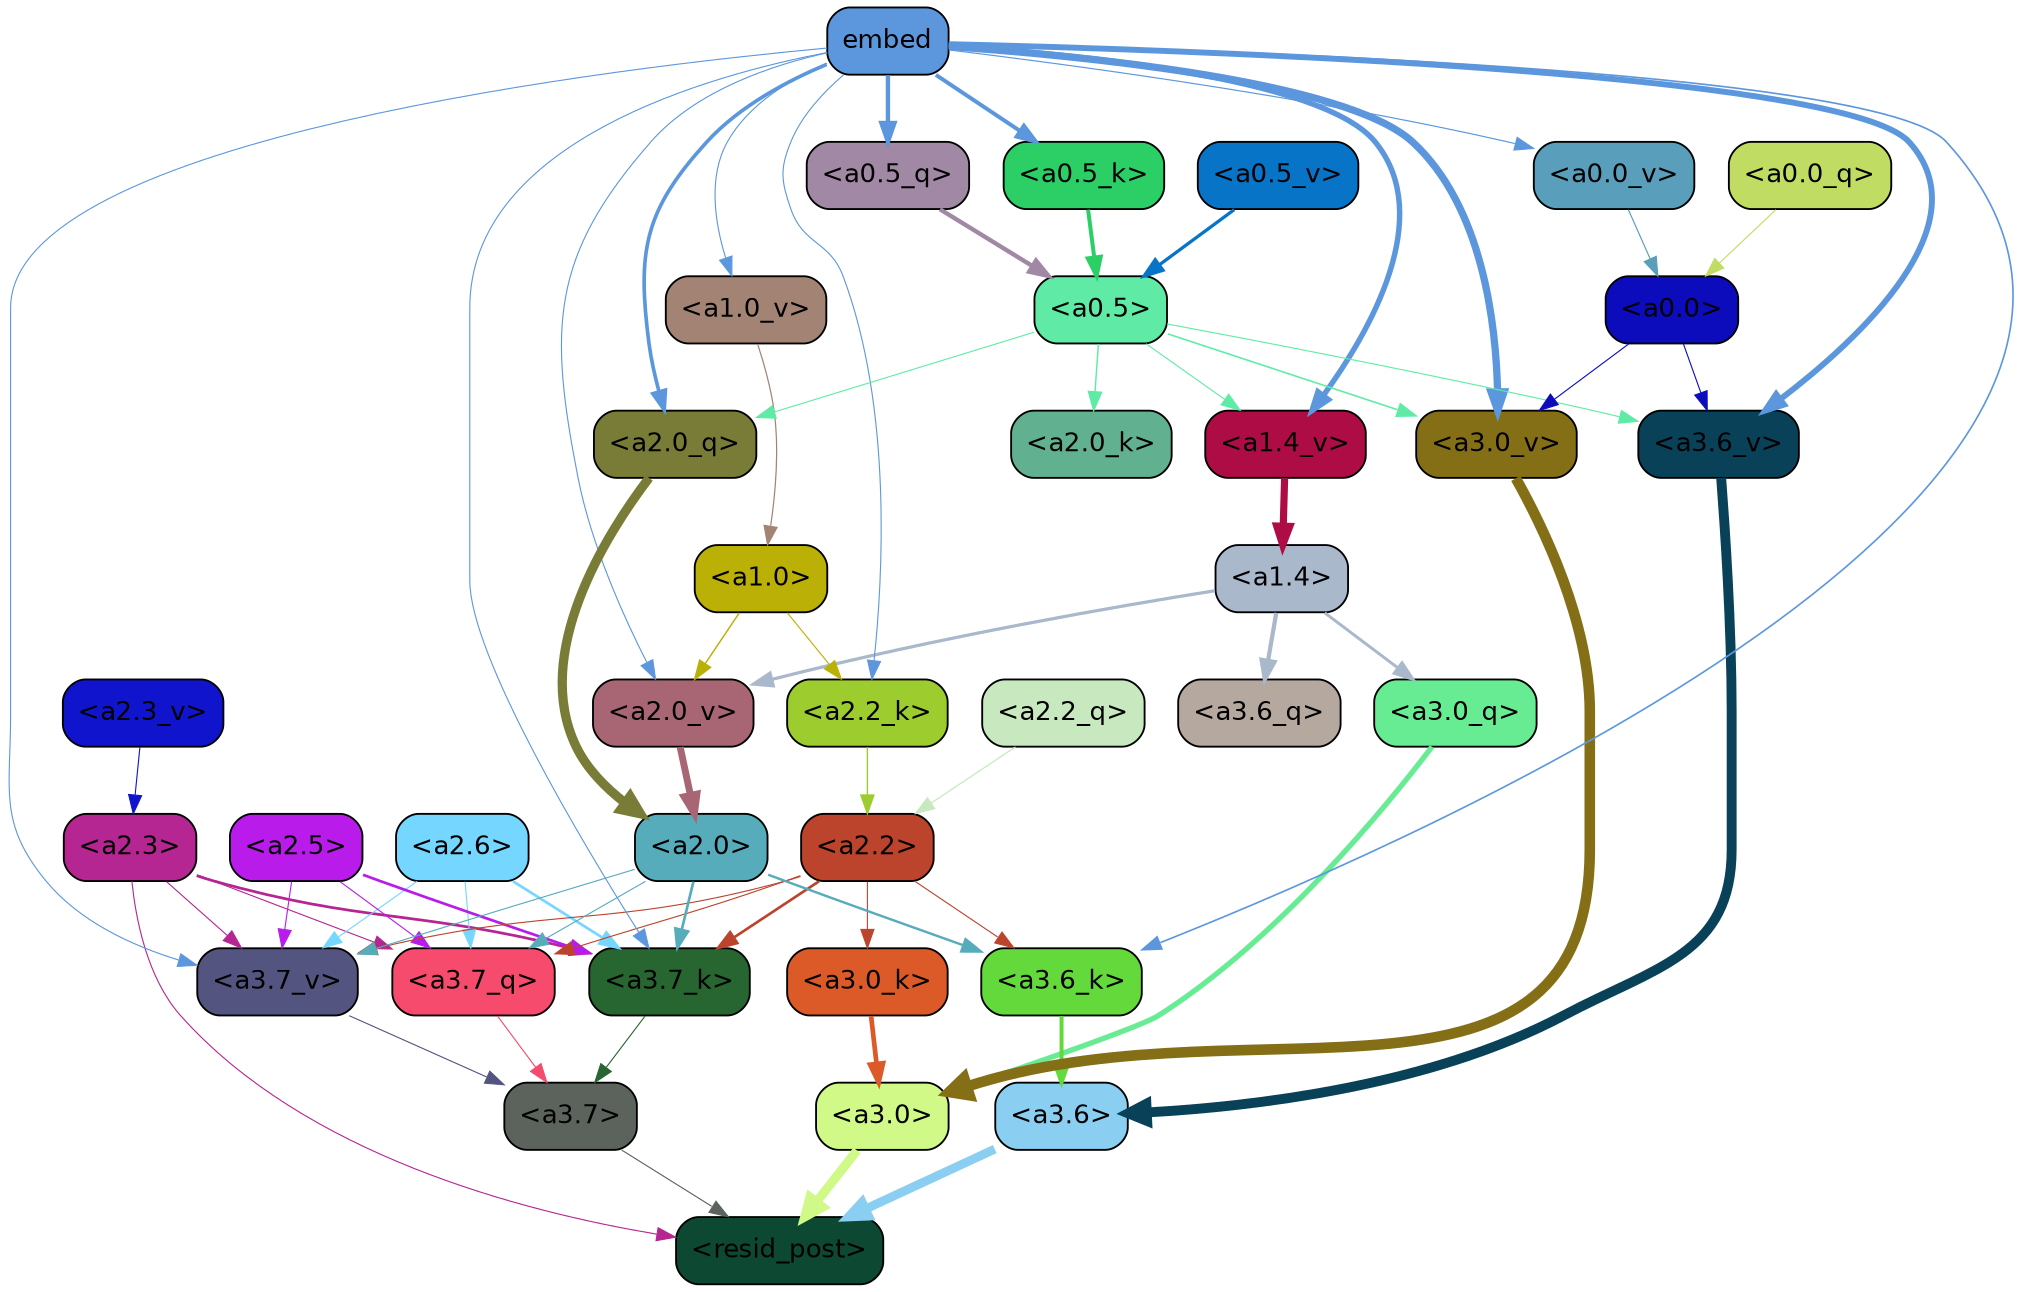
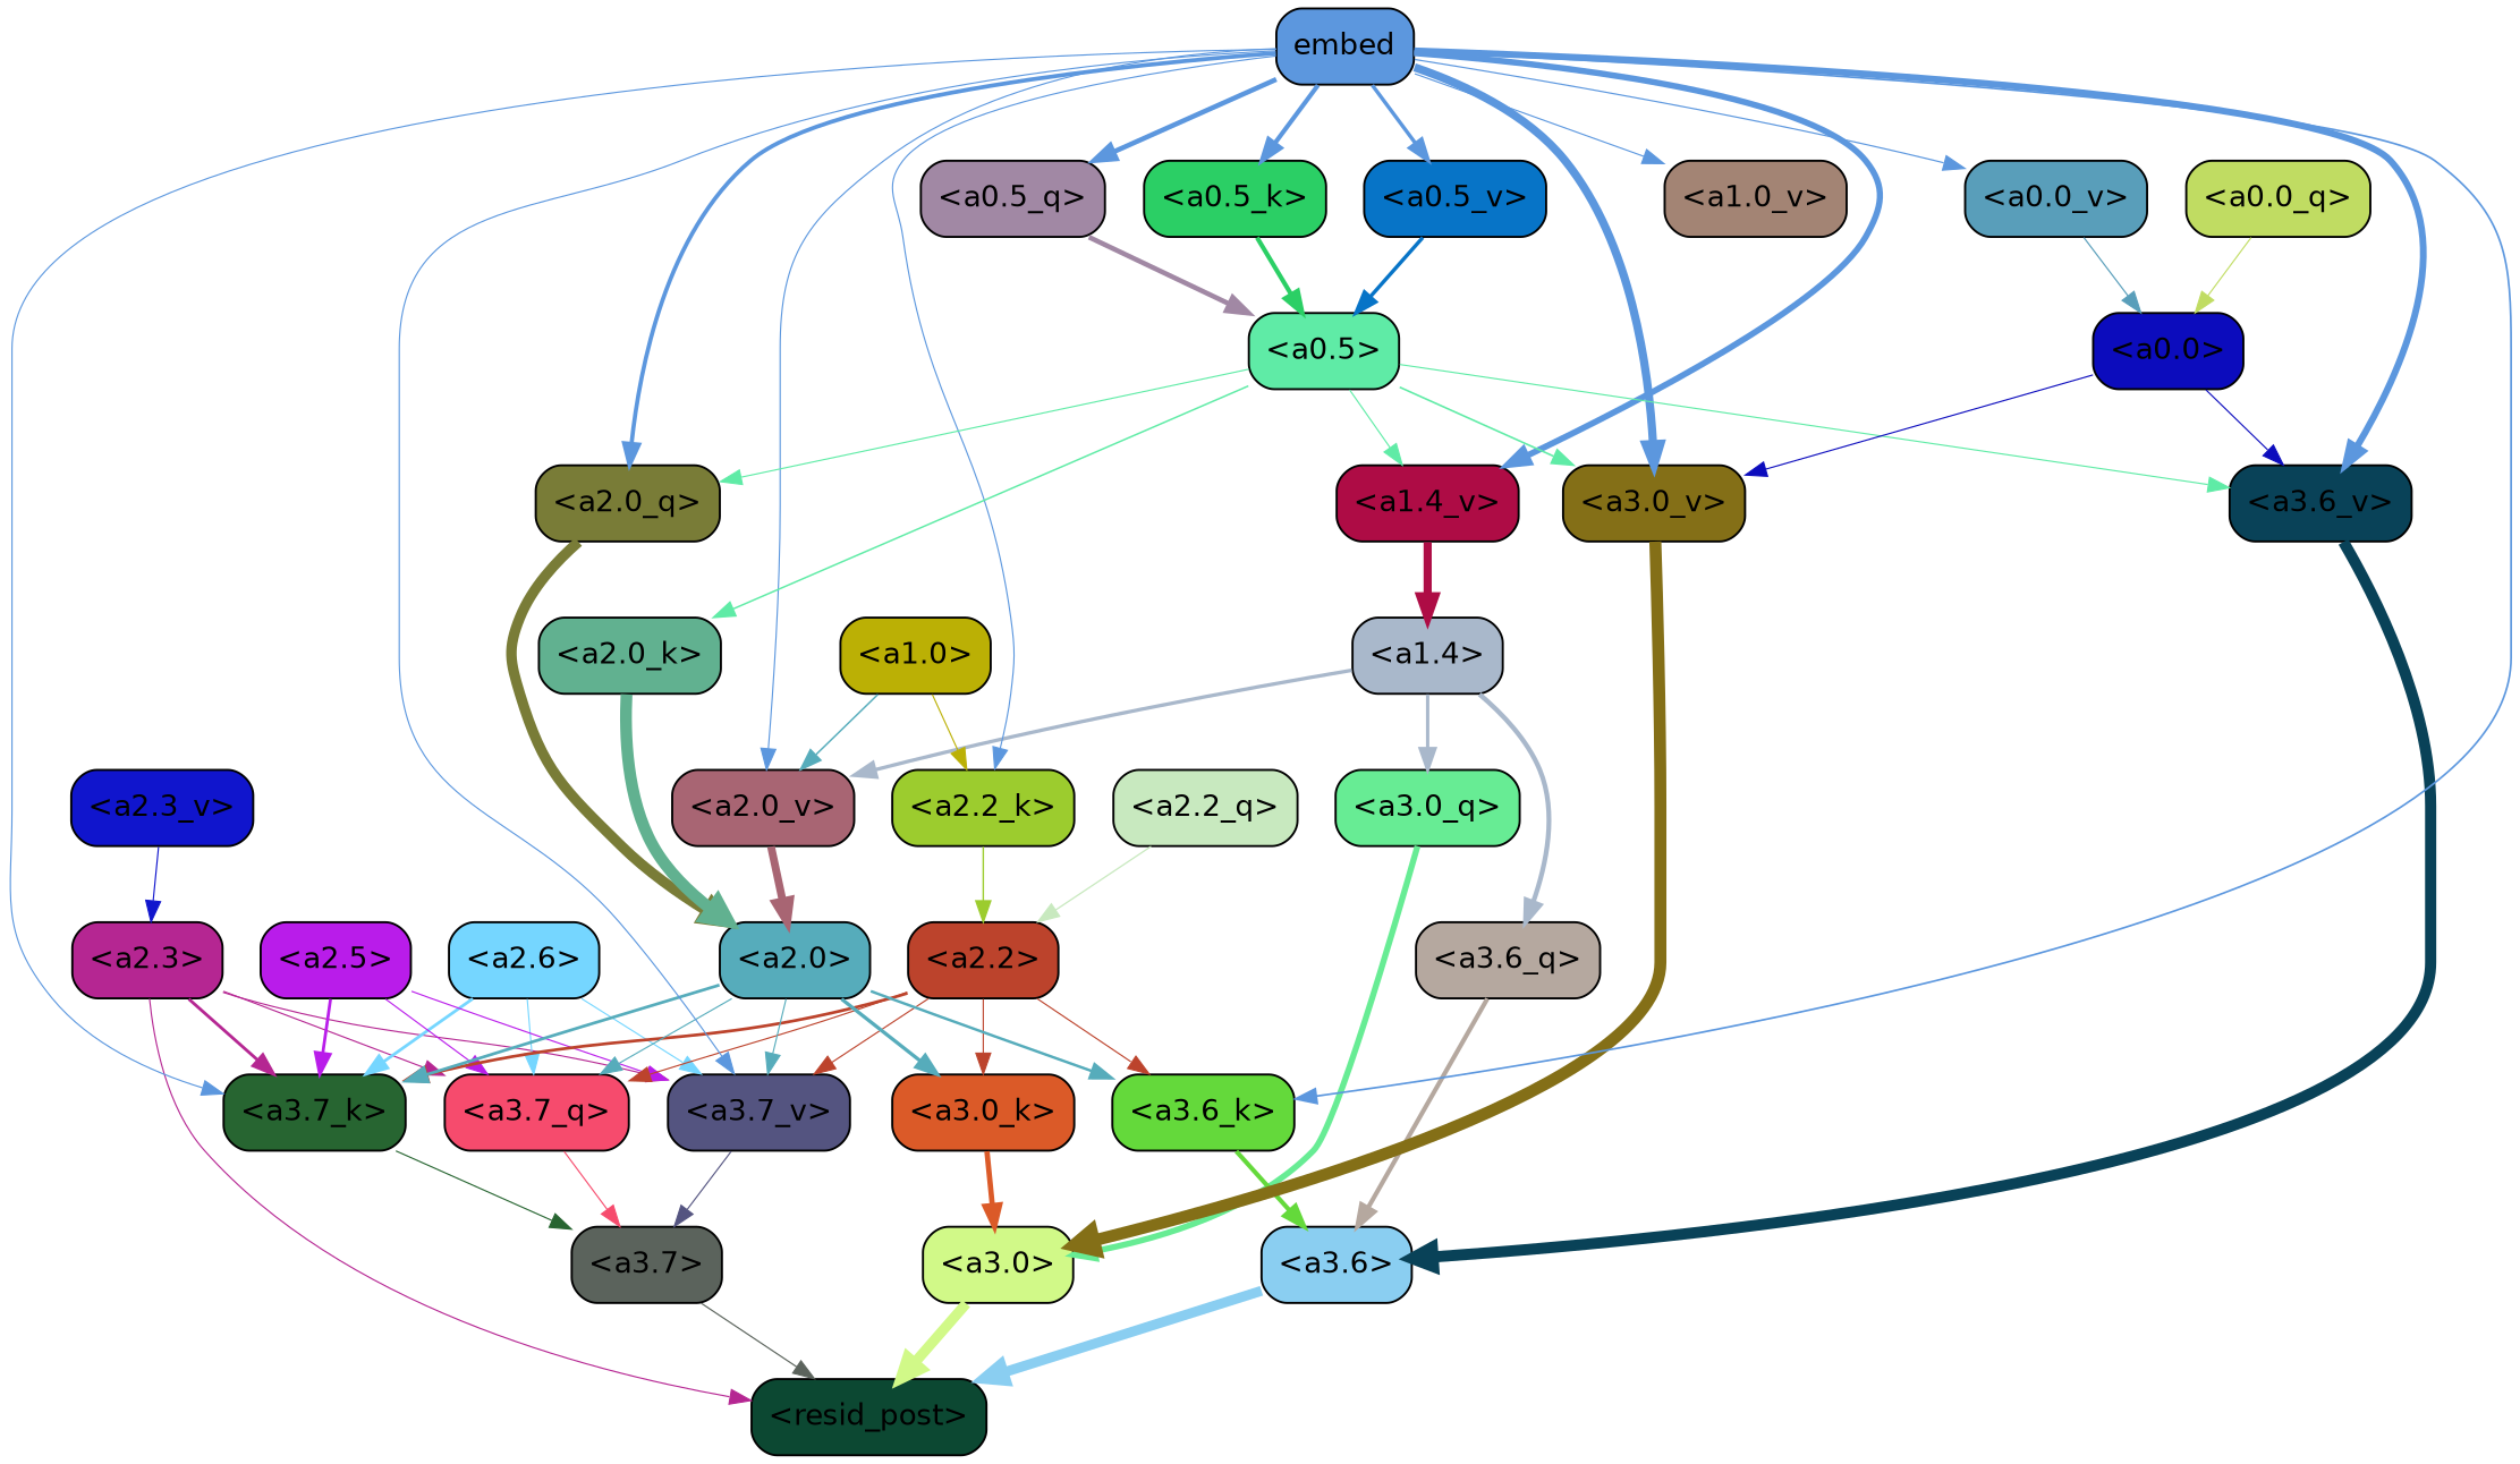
  strict digraph {
    splines=true
    node [color=black fontname=Helvetica shape=box style="filled, rounded"]
    edge [color="#5c97de" penwidth=0.6]
    "<a3.7>" [fillcolor="#5b635c"]
    "<resid_post>" [fillcolor="#0c4832"]
    "<a3.6>" [fillcolor="#8acef1"]
    "<a3.0>" [fillcolor="#d1f988"]
    "<a2.3>" [fillcolor="#b52692"]
    "<a3.7_q>" [fillcolor="#f64b6d"]
    "<a3.7_k>" [fillcolor="#276531"]
    "<a3.7_v>" [fillcolor="#545480"]
    "<a3.6_q>" [fillcolor="#b5a89f"]
    "<a3.0_q>" [fillcolor="#67ec94"]
    "<a3.6_k>" [fillcolor="#64d93b"]
    "<a3.0_k>" [fillcolor="#db5a28"]
    "<a3.6_v>" [fillcolor="#094258"]
    "<a3.0_v>" [fillcolor="#846f17"]
    "<a2.6>" [fillcolor="#75d6ff"]
    "<a2.5>" [fillcolor="#b91cea"]
    "<a2.2>" [fillcolor="#bc432c"]
    "<a2.0>" [fillcolor="#56acbb"]
    "<a1.4>" [fillcolor="#a9b8cb"]
    "<a2.0_v>" [fillcolor="#a86573"]
    embed [fillcolor="#5c97de"]
    "<a2.0_q>" [fillcolor="#797c37"]
    "<a2.2_k>" [fillcolor="#9ccc2e"]
    "<a1.4_v>" [fillcolor="#ae0c45"]
    "<a1.0_v>" [fillcolor="#a38474"]
    "<a0.5_q>" [fillcolor="#a188a4"]
    "<a0.5_k>" [fillcolor="#2bcf65"]
    "<a0.5_v>" [fillcolor="#0774c7"]
    "<a0.0_v>" [fillcolor="#599eba"]
    "<a2.0_k>" [fillcolor="#61b190"]
    "<a1.0>" [fillcolor="#bbb005"]
    "<a0.5>" [fillcolor="#5feba6"]
    "<a0.0>" [fillcolor="#0c0cbd"]
    "<a2.2_q>" [fillcolor="#c8e9bf"]
    "<a2.3_v>" [fillcolor="#1015cd"]
    "<a0.0_q>" [fillcolor="#c0dc62"]
    "<a3.7>" -> "<resid_post>" [color="#5b635c"]
    "<a3.6>" -> "<resid_post>" [color="#8acef1" penwidth=4.746312499046326]
    "<a3.0>" -> "<resid_post>" [color="#d1f988" penwidth=4.896343111991882]
    "<a2.3>" -> "<resid_post>" [color="#b52692"]
    "<a2.3>" -> "<a3.7_q>" [color="#b52692"]
    "<a2.3>" -> "<a3.7_k>" [color="#b52692" penwidth=1.467104621231556]
    "<a2.3>" -> "<a3.7_v>" [color="#b52692"]
    "<a3.7_q>" -> "<a3.7>" [color="#f64b6d"]
    "<a3.7_k>" -> "<a3.7>" [color="#276531"]
    "<a3.7_v>" -> "<a3.7>" [color="#545480"]
+   "<a3.6_q>" -> "<a3.6>" [color="#b5a89f" penwidth=2.160832464694977]
    "<a3.0_q>" -> "<a3.0>" [color="#67ec94" penwidth=2.870753765106201]
    "<a3.6_k>" -> "<a3.6>" [color="#64d93b" penwidth=2.13908451795578]
    "<a3.0_k>" -> "<a3.0>" [color="#db5a28" penwidth=2.520303964614868]
    "<a3.6_v>" -> "<a3.6>" [color="#094258" penwidth=5.297133803367615]
    "<a3.0_v>" -> "<a3.0>" [color="#846f17" penwidth=5.680712580680847]
    "<a2.6>" -> "<a3.7_q>" [color="#75d6ff"]
    "<a2.6>" -> "<a3.7_k>" [color="#75d6ff" penwidth=1.4453159049153328]
    "<a2.6>" -> "<a3.7_v>" [color="#75d6ff"]
    "<a2.5>" -> "<a3.7_q>" [color="#b91cea"]
    "<a2.5>" -> "<a3.7_k>" [color="#b91cea" penwidth=1.4526091292500496]
    "<a2.5>" -> "<a3.7_v>" [color="#b91cea"]
    "<a2.2>" -> "<a3.7_q>" [color="#bc432c"]
    "<a2.2>" -> "<a3.7_k>" [color="#bc432c" penwidth=1.4310357049107552]
    "<a2.2>" -> "<a3.7_v>" [color="#bc432c"]
    "<a2.2>" -> "<a3.6_k>" [color="#bc432c"]
    "<a2.2>" -> "<a3.0_k>" [color="#bc432c"]
    "<a2.0>" -> "<a3.7_q>" [color="#56acbb"]
    "<a2.0>" -> "<a3.7_k>" [color="#56acbb" penwidth=1.4314699843525887]
    "<a2.0>" -> "<a3.7_v>" [color="#56acbb"]
    "<a2.0>" -> "<a3.6_k>" [color="#56acbb" penwidth=1.2950235605239868]
+   "<a2.0>" -> "<a3.0_k>" [color="#56acbb" penwidth=1.712992787361145]
    "<a1.4>" -> "<a3.6_q>" [color="#a9b8cb" penwidth=2.2719132900238037]
    "<a1.4>" -> "<a3.0_q>" [color="#a9b8cb" penwidth=1.5932877659797668]
    "<a1.4>" -> "<a2.0_v>" [color="#a9b8cb" penwidth=1.7291951477527618]
    "<a2.0_v>" -> "<a2.0>" [color="#a86573" penwidth=3.7102378383278847]
    embed -> "<a3.7_k>"
    embed -> "<a3.7_v>"
    embed -> "<a3.6_k>" [penwidth=0.891706109046936]
    embed -> "<a3.6_v>" [penwidth=3.1766927242279053]
    embed -> "<a3.0_v>" [penwidth=3.9005755856633186]
    embed -> "<a2.0_v>"
    embed -> "<a2.0_q>" [penwidth=1.9666987657546997]
    embed -> "<a2.2_k>"
    embed -> "<a1.4_v>" [penwidth=2.921818971633911]
    embed -> "<a1.0_v>"
    embed -> "<a0.5_q>" [penwidth=2.3498703241348267]
    embed -> "<a0.5_k>" [penwidth=2.1505026817321777]
+   embed -> "<a0.5_v>" [penwidth=1.7693885564804077]
    embed -> "<a0.0_v>" [penwidth=0.6300246715545654]
    "<a2.0_q>" -> "<a2.0>" [color="#797c37" penwidth=4.966194009408355]
    "<a2.2_k>" -> "<a2.2>" [color="#9ccc2e" penwidth=0.7399393804371357]
    "<a1.4_v>" -> "<a1.4>" [color="#ae0c45" penwidth=3.84571635723114]
-   "<a1.0_v>" -> "<a1.0>" [color="#a38474" penwidth=0.6638844013214111]
    "<a0.5_q>" -> "<a0.5>" [color="#a188a4" penwidth=2.3498679399490356]
    "<a0.5_k>" -> "<a0.5>" [color="#2bcf65" penwidth=2.1505037546157837]
    "<a0.5_v>" -> "<a0.5>" [color="#0774c7" penwidth=1.769389271736145]
    "<a0.0_v>" -> "<a0.0>" [color="#599eba" penwidth=0.6300240755081177]
-   "<a1.0>" -> "<a2.0_v>" [color="#bbb005" penwidth=0.7823128998279572]
+   "<a2.0_k>" -> "<a2.0>" [color="#61b190" penwidth=5.5817058570683]
+   "<a1.0>" -> "<a2.0_v>" [color="#56acbb" penwidth=0.7823128998279572]
    "<a1.0>" -> "<a2.2_k>" [color="#bbb005"]
    "<a0.5>" -> "<a3.6_v>" [color="#5feba6"]
    "<a0.5>" -> "<a3.0_v>" [color="#5feba6" penwidth=0.8493617177009583]
    "<a0.5>" -> "<a2.0_q>" [color="#5feba6"]
    "<a0.5>" -> "<a1.4_v>" [color="#5feba6"]
    "<a0.5>" -> "<a2.0_k>" [color="#5feba6" penwidth=0.7897228002548218]
    "<a0.0>" -> "<a3.6_v>" [color="#0c0cbd"]
    "<a0.0>" -> "<a3.0_v>" [color="#0c0cbd"]
    "<a2.2_q>" -> "<a2.2>" [color="#c8e9bf" penwidth=0.6677633281797171]
    "<a2.3_v>" -> "<a2.3>" [color="#1015cd"]
    "<a0.0_q>" -> "<a0.0>" [color="#c0dc62"]
  }
